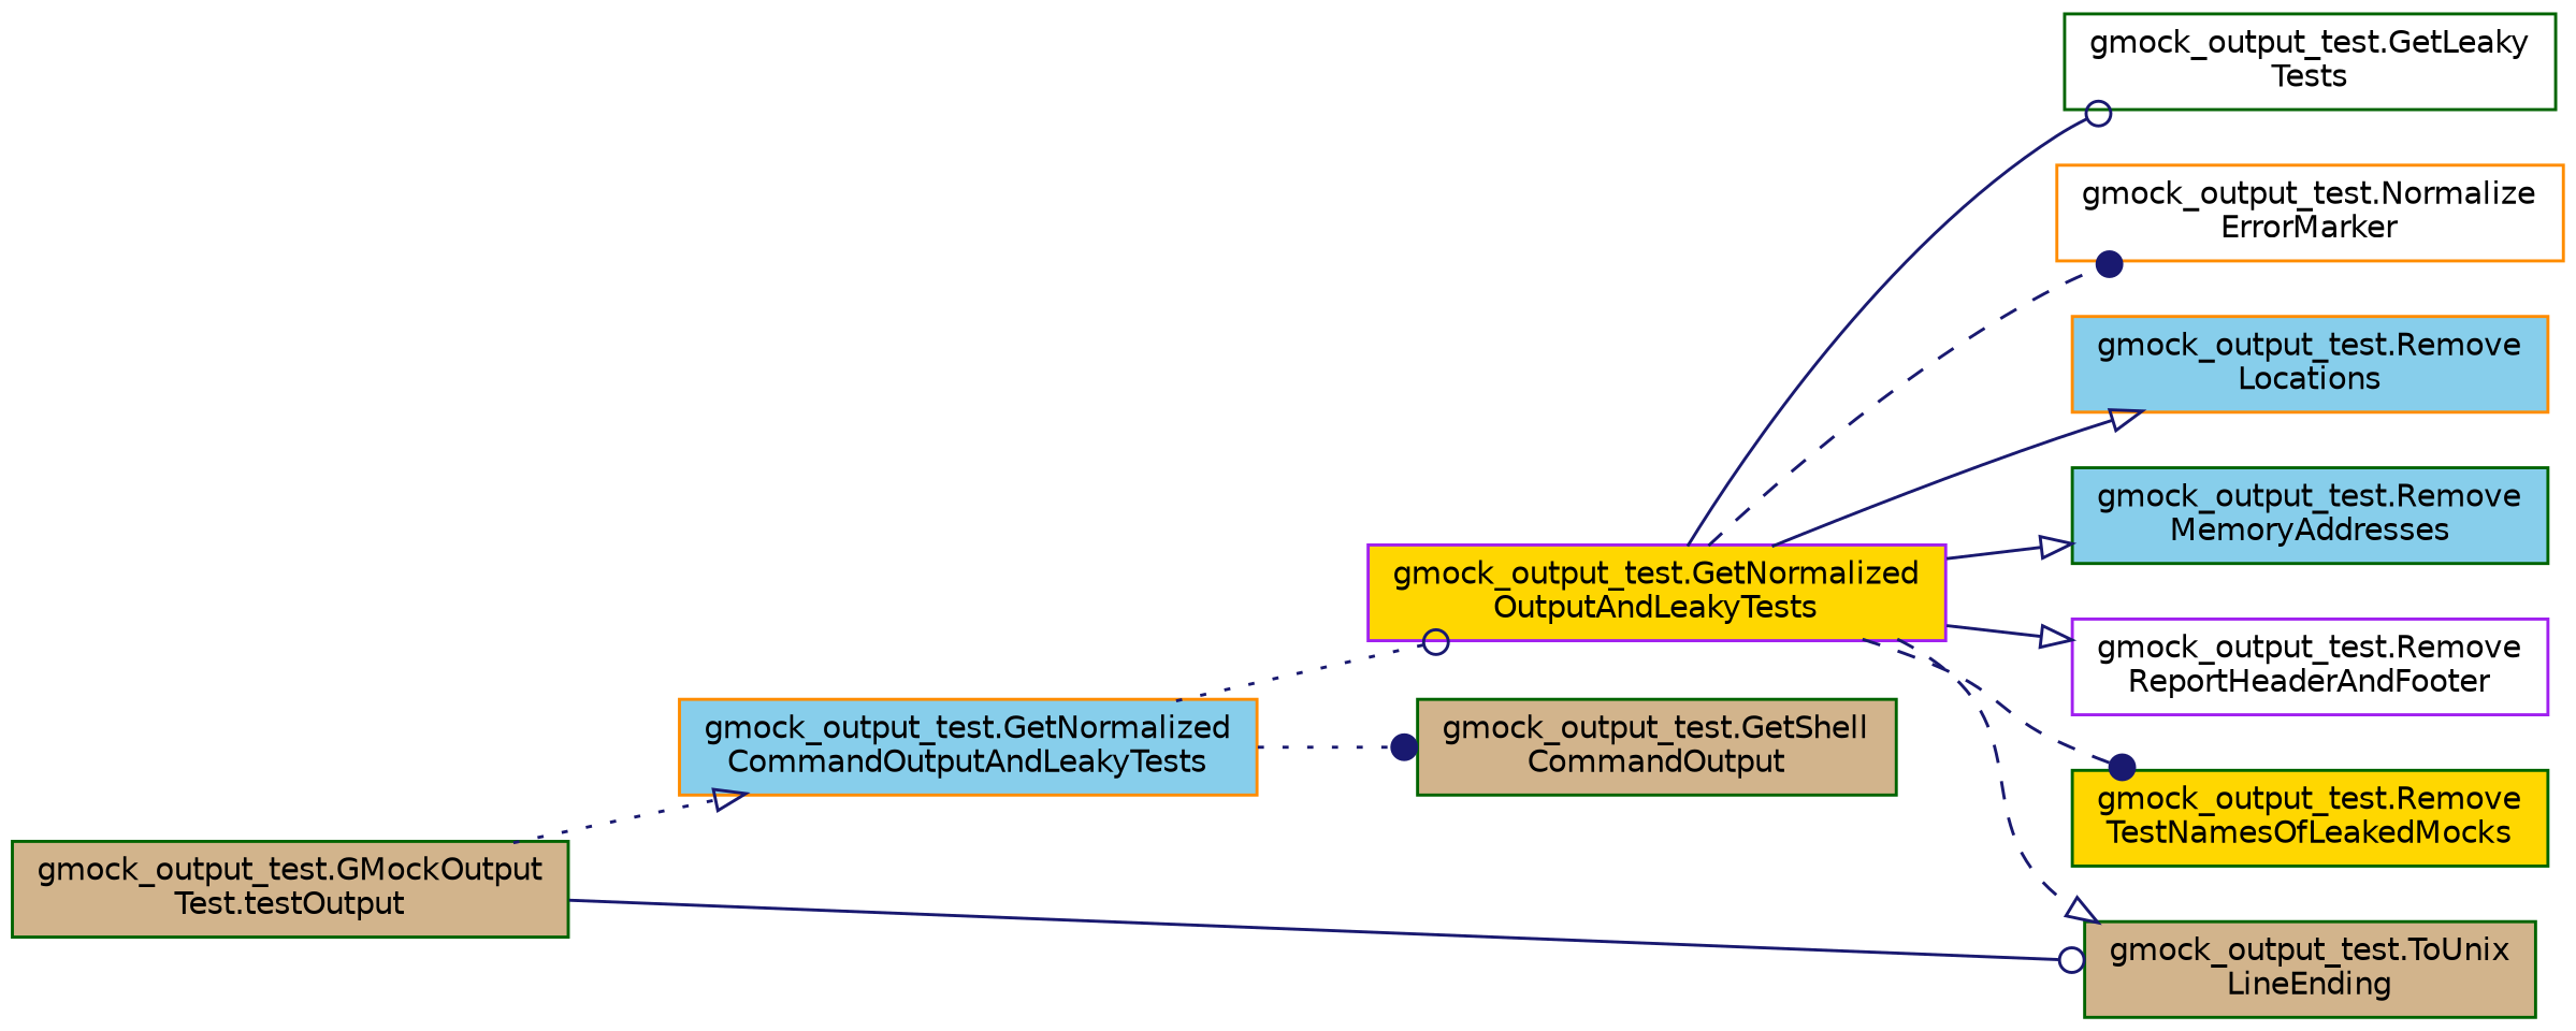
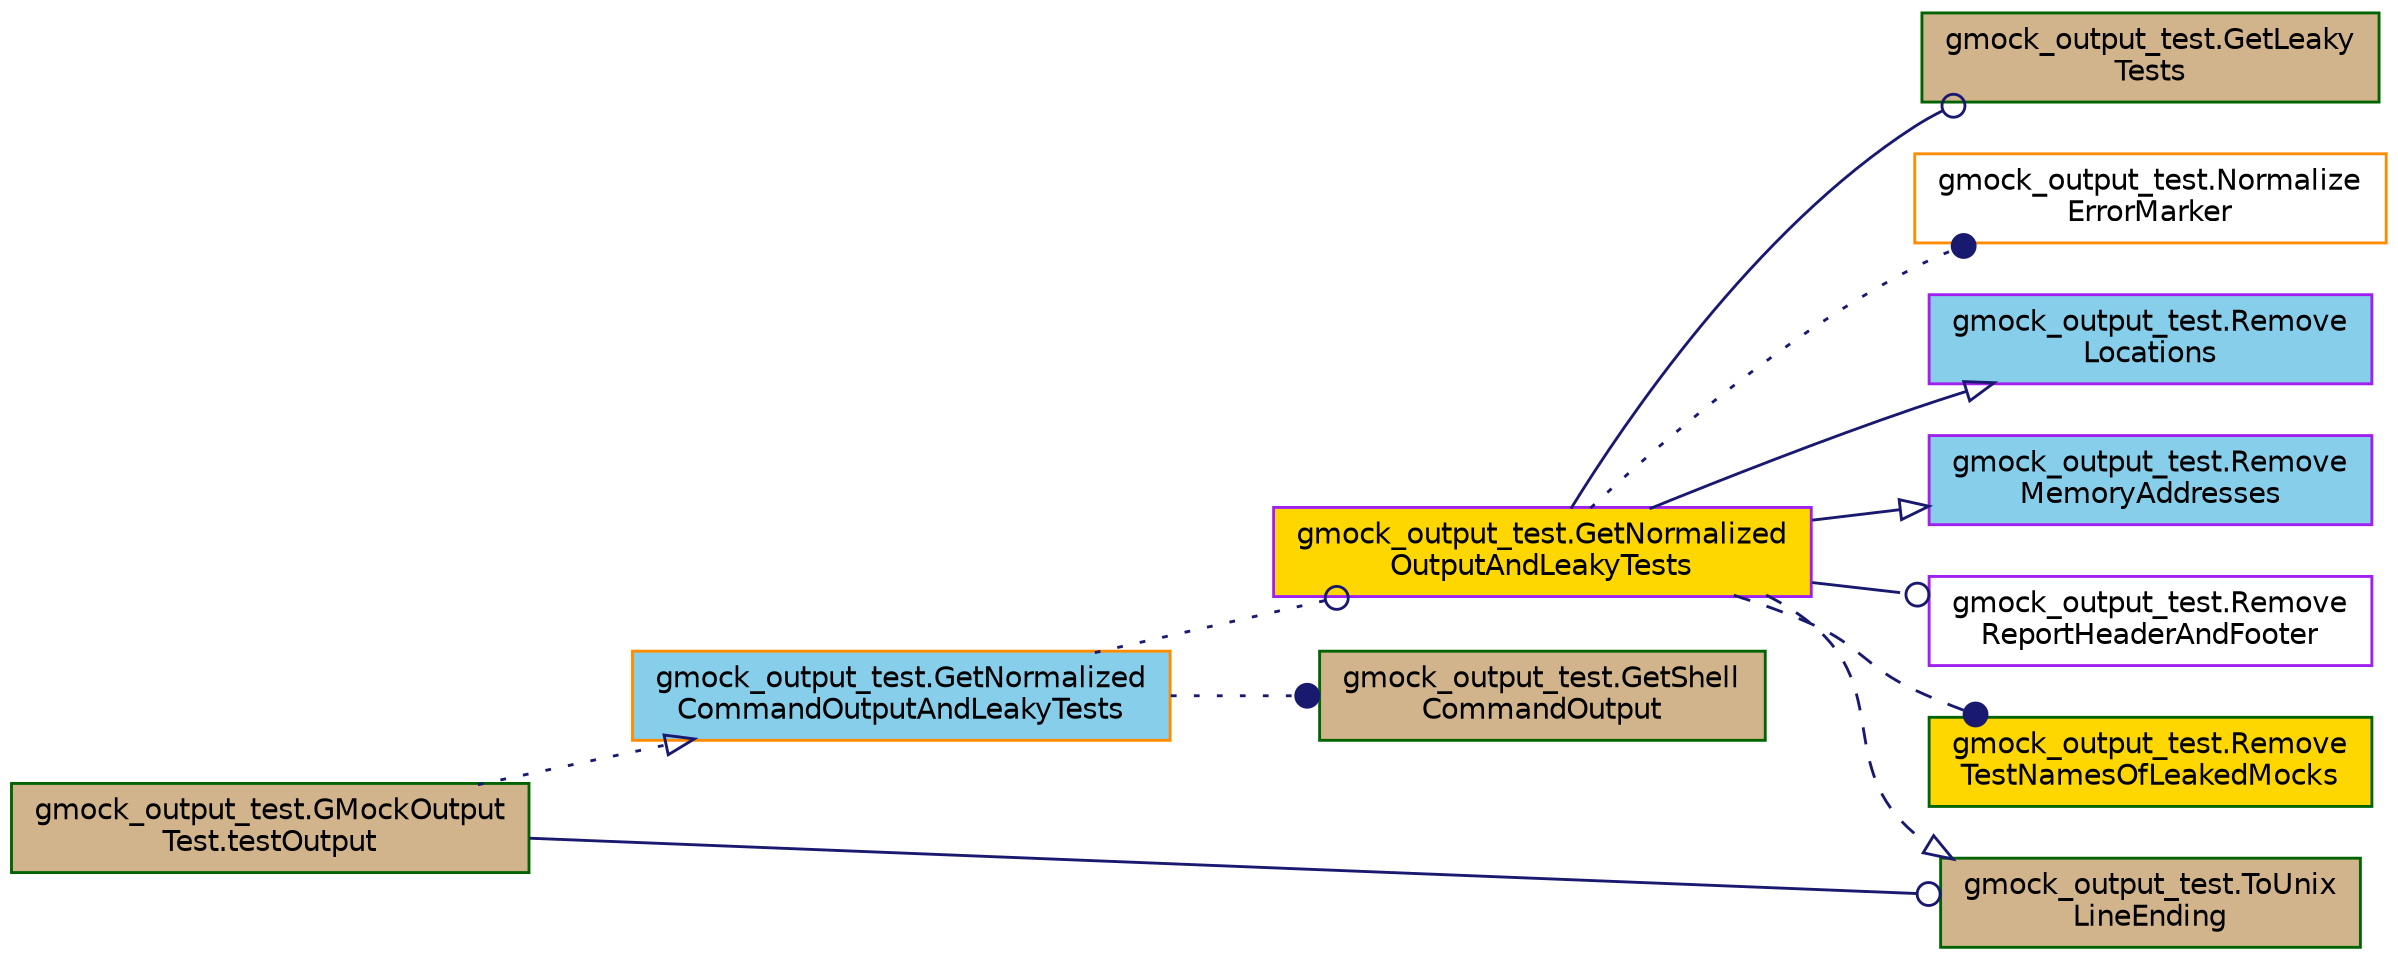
  digraph {
    rankdir=LR
    node [color=darkgreen fillcolor=tan fontname=Helvetica fontsize=10 shape=record style=filled]
    edge [arrowhead=onormal color=midnightblue fontname=Helvetica fontsize=10 labelfontname=Helvetica labelfontsize=10 style=solid]
    n1 [fontcolor=black height=0.2 label="gmock_output_test.GMockOutput\lTest.testOutput" width=0.4]
    n2 [color=darkorange fillcolor=skyblue height=0.2 label="gmock_output_test.GetNormalized\lCommandOutputAndLeakyTests" width=0.4]
    n3 [height=0.2 label="gmock_output_test.ToUnix\lLineEnding" width=0.4]
    n4 [color=purple fillcolor=gold height=0.2 label="gmock_output_test.GetNormalized\lOutputAndLeakyTests" width=0.4]
    n5 [height=0.2 label="gmock_output_test.GetShell\lCommandOutput" width=0.4]
-   n6 [fillcolor=white height=0.2 label="gmock_output_test.GetLeaky\lTests" width=0.4]
+   n6 [height=0.2 label="gmock_output_test.GetLeaky\lTests" width=0.4]
    n7 [color=darkorange fillcolor=white height=0.2 label="gmock_output_test.Normalize\lErrorMarker" width=0.4]
-   n8 [color=darkorange fillcolor=skyblue height=0.2 label="gmock_output_test.Remove\lLocations" width=0.4]
-   n9 [fillcolor=skyblue height=0.2 label="gmock_output_test.Remove\lMemoryAddresses" width=0.4]
+   n8 [color=purple fillcolor=skyblue height=0.2 label="gmock_output_test.Remove\lLocations" width=0.4]
+   n9 [color=purple fillcolor=skyblue height=0.2 label="gmock_output_test.Remove\lMemoryAddresses" width=0.4]
    n10 [color=purple fillcolor=white height=0.2 label="gmock_output_test.Remove\lReportHeaderAndFooter" width=0.4]
    n11 [fillcolor=gold height=0.2 label="gmock_output_test.Remove\lTestNamesOfLeakedMocks" width=0.4]
    n1 -> n2 [style=dotted]
    n1 -> n3 [arrowhead=odot]
    n2 -> n4 [arrowhead=odot style=dotted]
    n2 -> n5 [arrowhead=dot style=dotted]
    n4 -> n3 [style=dashed]
    n4 -> n6 [arrowhead=odot]
-   n4 -> n7 [arrowhead=dot style=dashed]
+   n4 -> n7 [arrowhead=dot style=dotted]
    n4 -> n8
    n4 -> n9
-   n4 -> n10
+   n4 -> n10 [arrowhead=odot]
    n4 -> n11 [arrowhead=dot style=dashed]
  }
